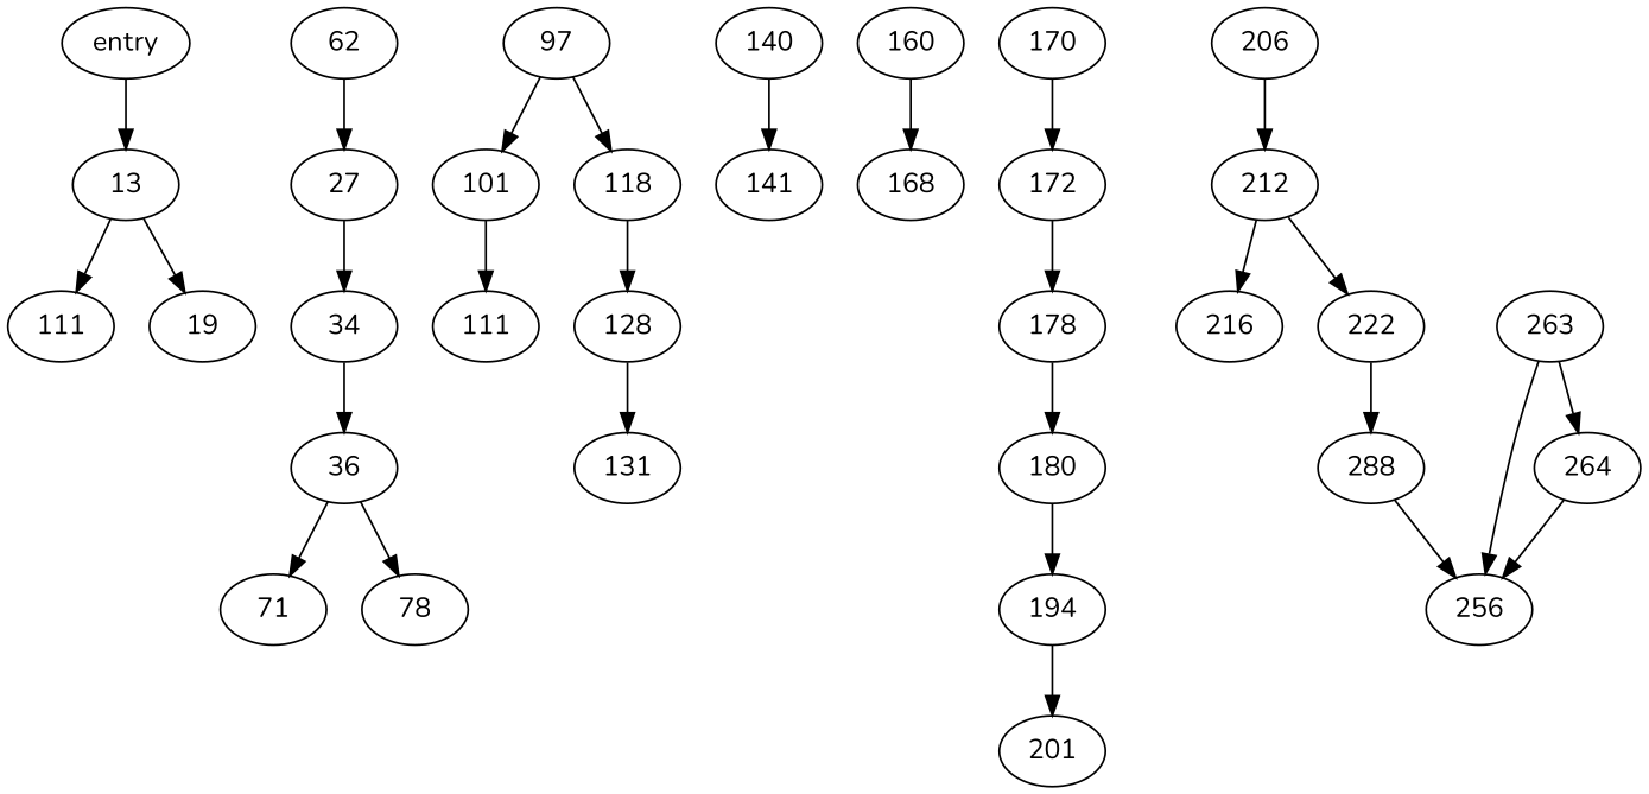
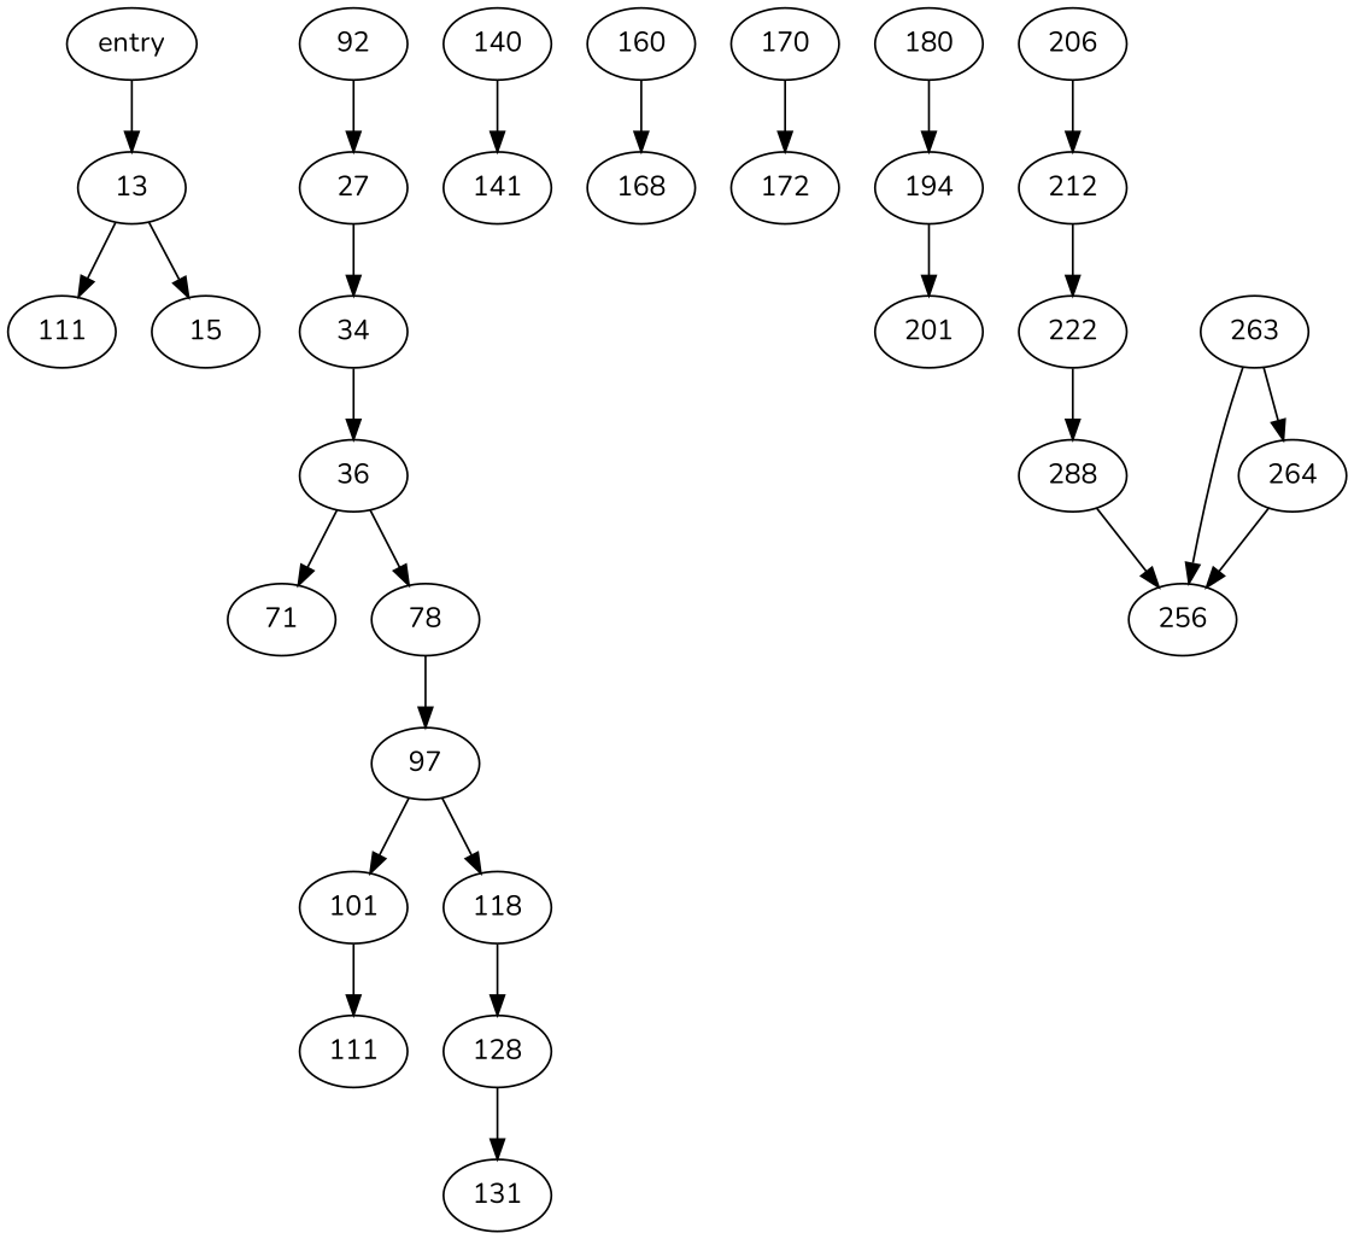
  digraph {
    fontname=Nunito
    node [fontname=Nunito]
    edge [fontname=Nunito]
    n1 [label=entry]
    n2 [label=13]
    n3 [label=111]
-   n4 [label=19]
-   n5 [label=62]
+   n4 [label=15]
+   n5 [label=92]
    n6 [label=27]
    n7 [label=34]
    n8 [label=36]
    n9 [label=71]
    n10 [label=78]
    n11 [label=97]
    n12 [label=101]
    n13 [label=118]
    n14 [label=111]
    n15 [label=128]
    n16 [label=131]
    n17 [label=140]
    n18 [label=141]
    n19 [label=160]
    n20 [label=168]
    n21 [label=170]
    n22 [label=172]
-   n23 [label=178]
    n24 [label=180]
    n25 [label=194]
    n26 [label=201]
    n27 [label=206]
    n28 [label=212]
-   n29 [label=216]
    n30 [label=222]
    n31 [label=288]
    n32 [label=256]
    n33 [label=263]
    n34 [label=264]
    n1 -> n2
    n2 -> n3
    n2 -> n4
    n5 -> n6
    n6 -> n7
    n7 -> n8
    n8 -> n9
    n8 -> n10
+   n10 -> n11
    n11 -> n12
    n11 -> n13
    n12 -> n14
    n13 -> n15
    n15 -> n16
    n17 -> n18
    n19 -> n20
    n21 -> n22
-   n22 -> n23
-   n23 -> n24
    n24 -> n25
    n25 -> n26
    n27 -> n28
-   n28 -> n29
    n28 -> n30
    n30 -> n31
    n31 -> n32
    n33 -> n32
    n33 -> n34
    n34 -> n32
  }
